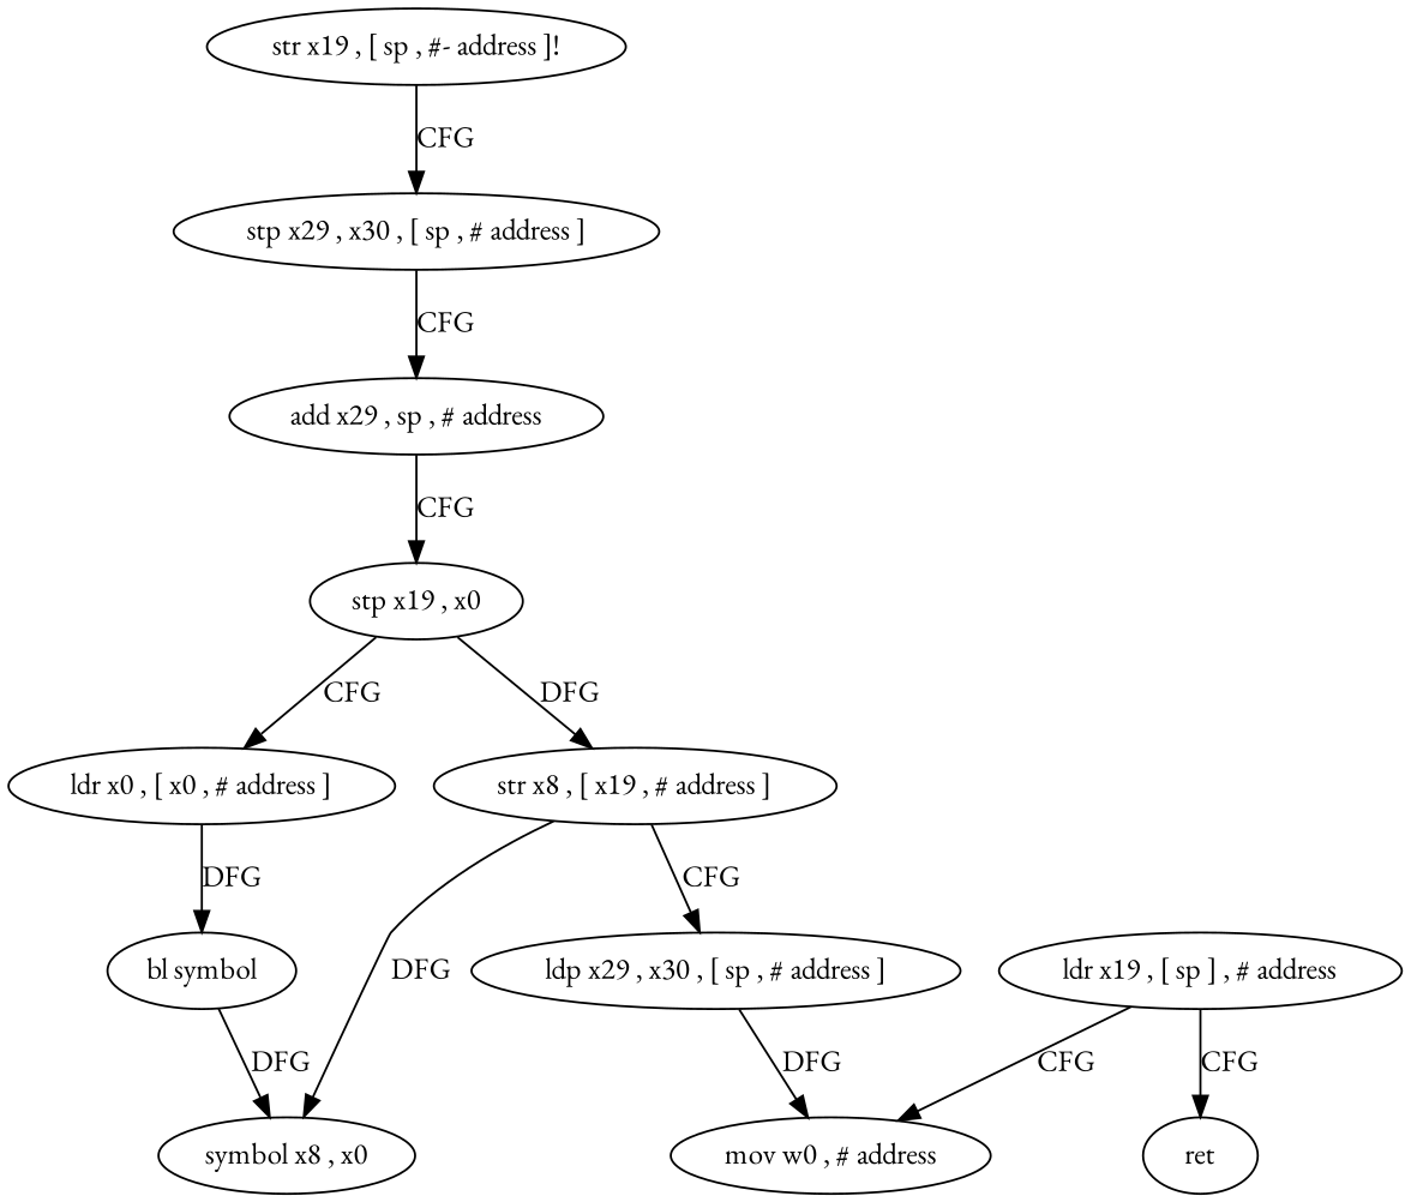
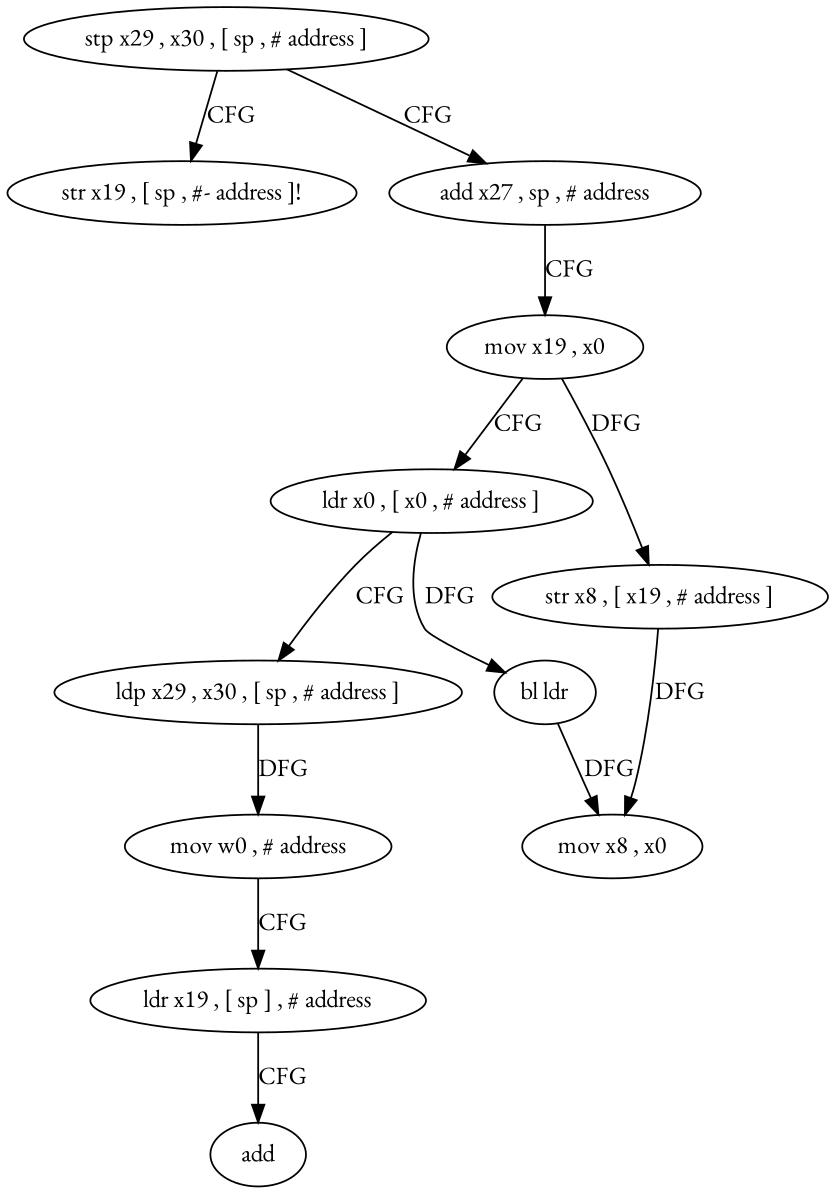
  digraph {
    fontname="EB Garamond"
    node [fontname="EB Garamond"]
    edge [fontname="EB Garamond"]
    n1 [label="str x19 , [ sp , #- address ]!"]
    n2 [label="stp x29 , x30 , [ sp , # address ]"]
-   n3 [label="add x29 , sp , # address"]
-   n4 [label="stp x19 , x0"]
+   n3 [label="add x27 , sp , # address"]
+   n4 [label="mov x19 , x0"]
    n5 [label="ldr x0 , [ x0 , # address ]"]
    n6 [label="str x8 , [ x19 , # address ]"]
-   n7 [label="bl symbol"]
-   n8 [label="symbol x8 , x0"]
+   n7 [label="bl ldr"]
+   n8 [label="mov x8 , x0"]
    n9 [label="ldp x29 , x30 , [ sp , # address ]"]
    n10 [label="mov w0 , # address"]
    n11 [label="ldr x19 , [ sp ] , # address"]
-   n12 [label=ret]
-   n1 -> n2 [label=CFG]
+   n12 [label=add]
+   n2 -> n1 [label=CFG]
    n2 -> n3 [label=CFG]
    n3 -> n4 [label=CFG]
    n4 -> n5 [label=CFG]
    n4 -> n6 [label=DFG]
    n5 -> n7 [label=DFG]
    n6 -> n8 [label=DFG]
-   n6 -> n9 [label=CFG]
+   n5 -> n9 [label=CFG]
    n7 -> n8 [label=DFG]
    n9 -> n10 [label=DFG]
-   n11 -> n10 [label=CFG]
+   n10 -> n11 [label=CFG]
    n11 -> n12 [label=CFG]
  }
